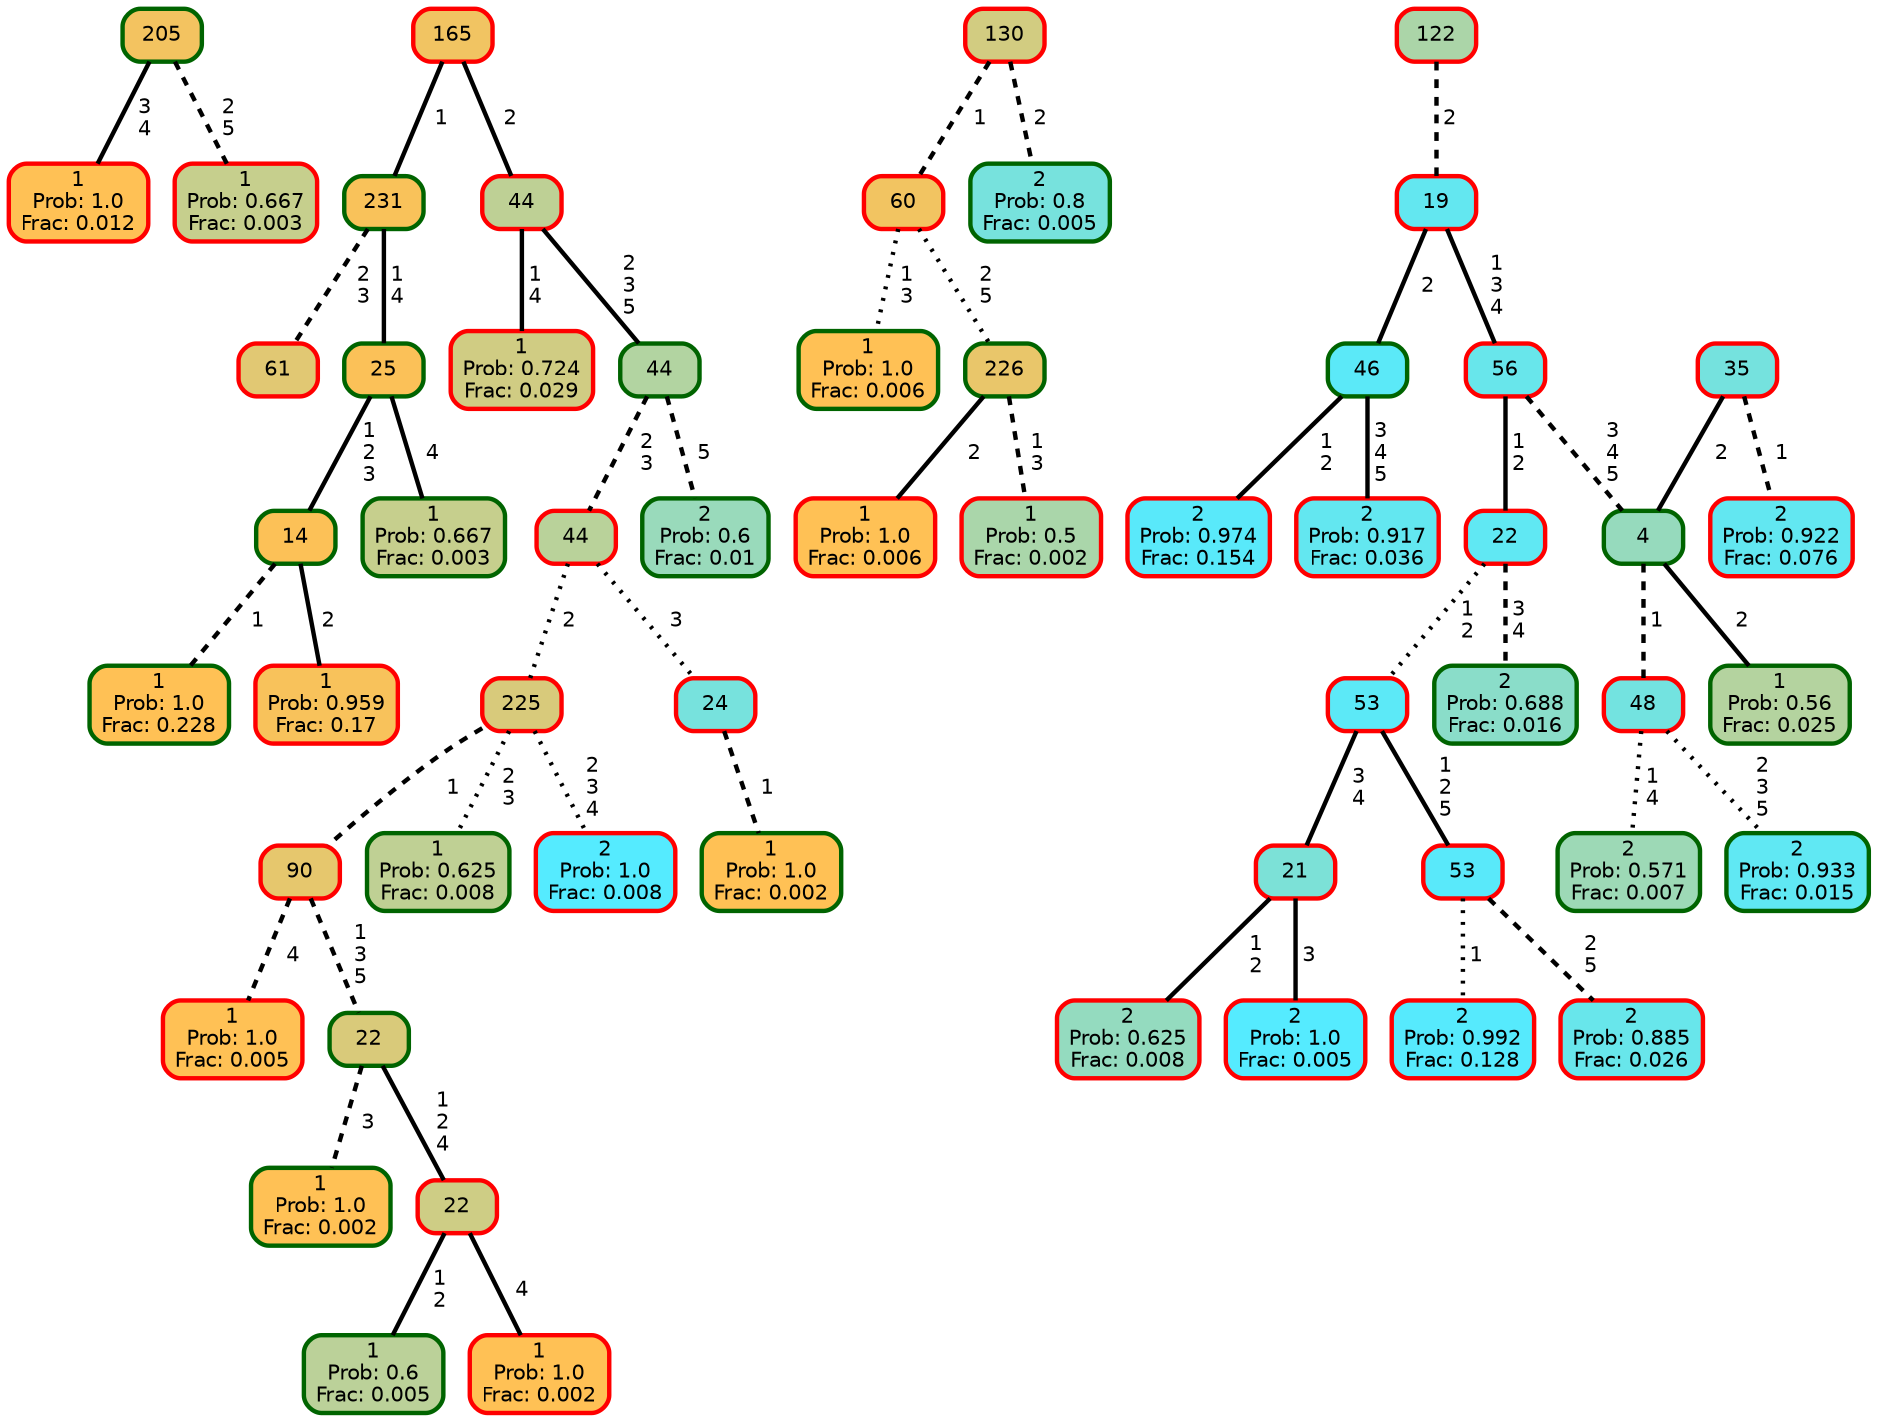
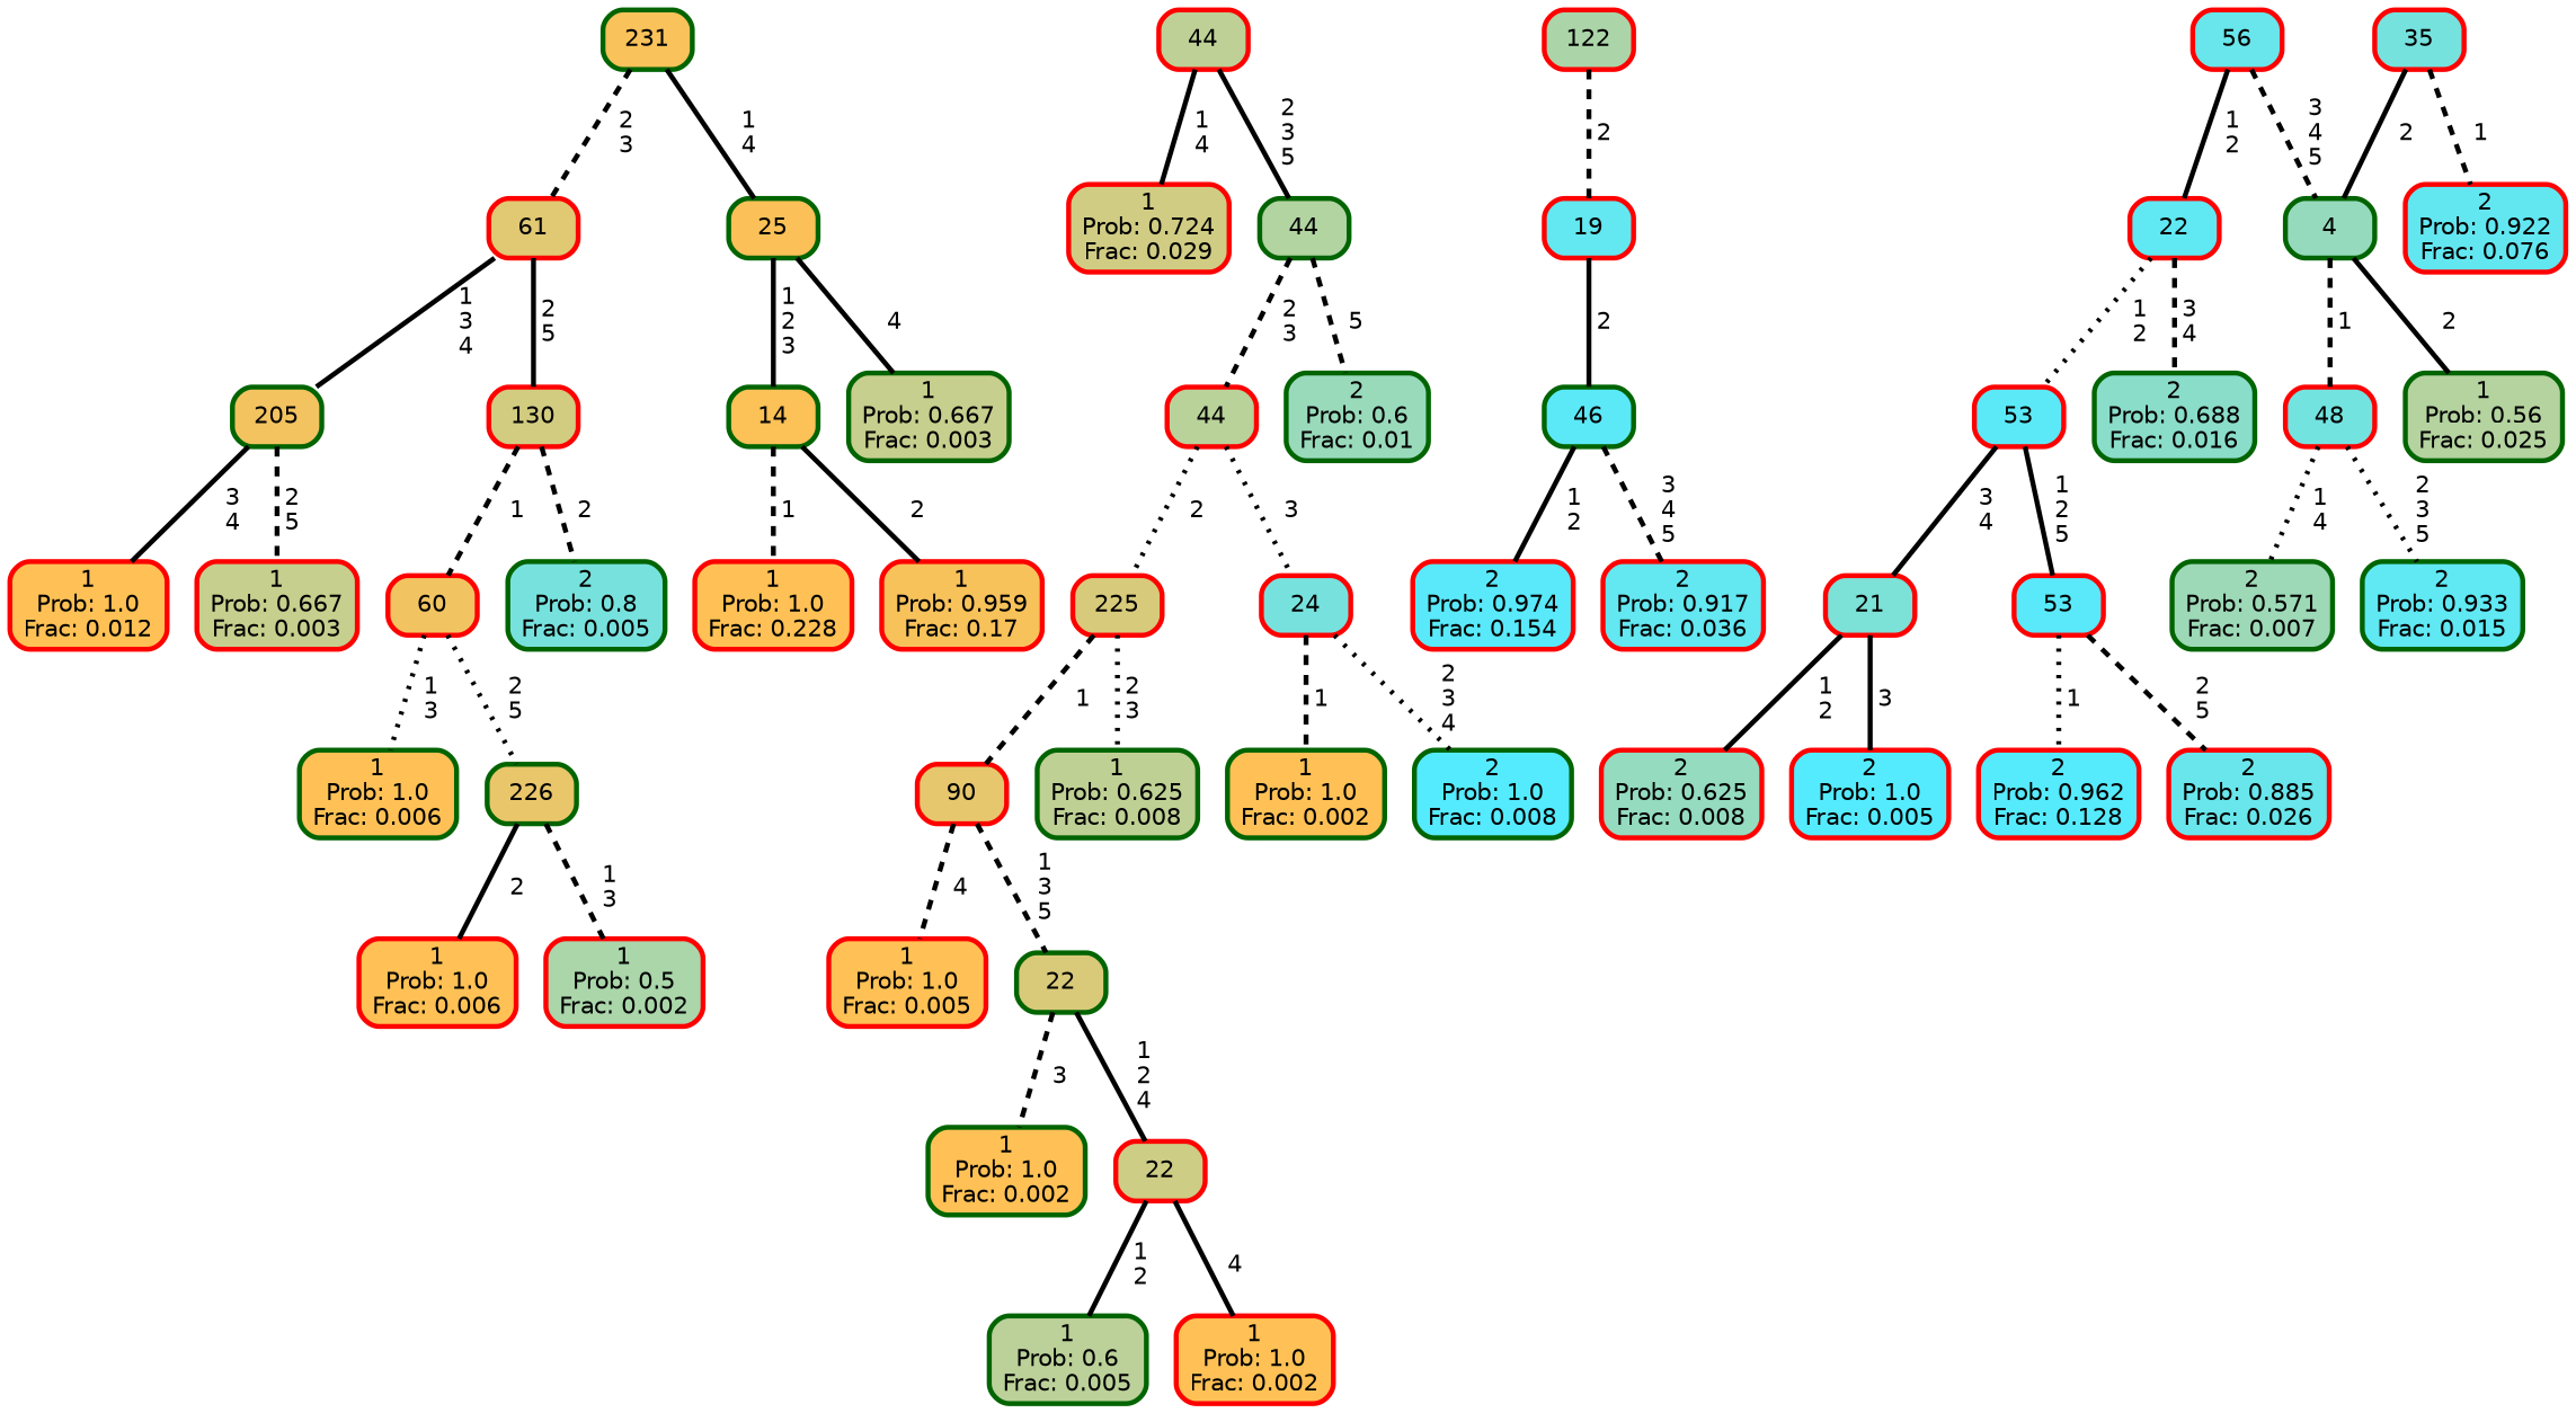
  graph {
    fontname="DejaVu Sans"
    ranksep="0 equally"
    splines=straight
    node [color=red fillcolor="#ffc155" fontcolor=black fontname="DejaVu Sans" penwidth=3 shape=box style="filled, rounded"]
    edge [color=black fontname="DejaVu Sans" penwidth=3 style=bold]
    n1 [label="1\nProb: 1.0\nFrac: 0.012"]
    n2 [color=darkgreen fillcolor="#f3c360" label=205]
    n3 [fillcolor="#c6cf8d" label="1\nProb: 0.667\nFrac: 0.003"]
    n4 [fillcolor="#e1c873" label=61]
    n5 [fillcolor="#d2cc81" label=130]
    n6 [fillcolor="#f2c461" label=60]
    n7 [color=darkgreen fillcolor="#77e2dd" label="2\nProb: 0.8\nFrac: 0.005"]
    n8 [color=darkgreen label="1\nProb: 1.0\nFrac: 0.006"]
    n9 [color=darkgreen fillcolor="#e9c66a" label=226]
    n10 [label="1\nProb: 1.0\nFrac: 0.006"]
    n11 [fillcolor="#aad6aa" label="1\nProb: 0.5\nFrac: 0.002"]
    n12 [color=darkgreen fillcolor="#f9c25a" label=231]
    n13 [color=darkgreen fillcolor="#fbc158" label=25]
    n14 [color=darkgreen fillcolor="#fcc157" label=14]
    n15 [color=darkgreen fillcolor="#c6cf8d" label="1\nProb: 0.667\nFrac: 0.003"]
-   n16 [color=darkgreen label="1\nProb: 1.0\nFrac: 0.228"]
+   n16 [label="1\nProb: 1.0\nFrac: 0.228"]
    n17 [fillcolor="#f8c25b" label="1\nProb: 0.959\nFrac: 0.17"]
-   n18 [fillcolor="#f1c462" label=165]
    n19 [fillcolor="#bed095" label=44]
    n20 [fillcolor="#d0cc83" label="1\nProb: 0.724\nFrac: 0.029"]
    n21 [color=darkgreen fillcolor="#b2d4a1" label=44]
    n22 [fillcolor="#b9d29a" label=44]
    n23 [color=darkgreen fillcolor="#99dabb" label="2\nProb: 0.6\nFrac: 0.01"]
    n24 [label="1\nProb: 1.0\nFrac: 0.005"]
    n25 [fillcolor="#e6c76d" label=90]
    n26 [color=darkgreen fillcolor="#d9ca7a" label=22]
    n27 [color=darkgreen label="1\nProb: 1.0\nFrac: 0.002"]
    n28 [fillcolor="#cecd85" label=22]
    n29 [color=darkgreen fillcolor="#bbd199" label="1\nProb: 0.6\nFrac: 0.005"]
    n30 [label="1\nProb: 1.0\nFrac: 0.002"]
    n31 [fillcolor="#d8ca7b" label=225]
    n32 [color=darkgreen fillcolor="#bfd094" label="1\nProb: 0.625\nFrac: 0.008"]
    n33 [fillcolor="#77e2dd" label=24]
    n34 [color=darkgreen label="1\nProb: 1.0\nFrac: 0.002"]
-   n35 [fillcolor="#55ebff" label="2\nProb: 1.0\nFrac: 0.008"]
+   n35 [color=darkgreen fillcolor="#55ebff" label="2\nProb: 1.0\nFrac: 0.008"]
    n36 [fillcolor="#abd5a8" label=122]
    n37 [fillcolor="#63e7f0" label=19]
    n38 [color=darkgreen fillcolor="#5be9f8" label=46]
    n39 [fillcolor="#68e6eb" label=56]
    n40 [fillcolor="#59e9fa" label="2\nProb: 0.974\nFrac: 0.154"]
    n41 [fillcolor="#63e7f0" label="2\nProb: 0.917\nFrac: 0.036"]
    n42 [fillcolor="#60e8f3" label=22]
    n43 [color=darkgreen fillcolor="#96dabd" label=4]
    n44 [fillcolor="#94dbbf" label="2\nProb: 0.625\nFrac: 0.008"]
    n45 [fillcolor="#7ce1d7" label=21]
    n46 [fillcolor="#55ebff" label="2\nProb: 1.0\nFrac: 0.005"]
    n47 [fillcolor="#5ce9f7" label=53]
    n48 [fillcolor="#59e9fa" label=53]
-   n49 [fillcolor="#56eafd" label="2\nProb: 0.992\nFrac: 0.128"]
+   n49 [fillcolor="#56eafd" label="2\nProb: 0.962\nFrac: 0.128"]
    n50 [fillcolor="#68e6eb" label="2\nProb: 0.885\nFrac: 0.026"]
    n51 [color=darkgreen fillcolor="#8addc9" label="2\nProb: 0.688\nFrac: 0.016"]
    n52 [fillcolor="#75e2de" label=35]
    n53 [fillcolor="#62e7f1" label="2\nProb: 0.922\nFrac: 0.076"]
    n54 [fillcolor="#73e3e0" label=48]
    n55 [color=darkgreen fillcolor="#b4d39f" label="1\nProb: 0.56\nFrac: 0.025"]
    n56 [color=darkgreen fillcolor="#9dd9b6" label="2\nProb: 0.571\nFrac: 0.007"]
    n57 [color=darkgreen fillcolor="#60e8f3" label="2\nProb: 0.933\nFrac: 0.015"]
    subgraph sub_1 {
      rank=same
    }
    n2 -- n1 [label=" 3\n 4"]
    n2 -- n3 [label=" 2\n 5" style=dashed]
+   n4 -- n2 [label=" 1\n 3\n 4"]
+   n4 -- n5 [label=" 2\n 5"]
    n5 -- n6 [label=" 1" style=dashed]
    n5 -- n7 [label=" 2" style=dashed]
    n6 -- n8 [label=" 1\n 3" style=dotted]
    n6 -- n9 [label=" 2\n 5" style=dotted]
    n9 -- n10 [label=" 2"]
    n9 -- n11 [label=" 1\n 3" style=dashed]
    n12 -- n4 [label=" 2\n 3" style=dashed]
    n12 -- n13 [label=" 1\n 4"]
    n13 -- n14 [label=" 1\n 2\n 3"]
    n13 -- n15 [label=" 4"]
    n14 -- n16 [label=" 1" style=dashed]
    n14 -- n17 [label=" 2"]
-   n18 -- n12 [label=" 1"]
-   n18 -- n19 [label=" 2"]
    n19 -- n20 [label=" 1\n 4"]
    n19 -- n21 [label=" 2\n 3\n 5"]
    n21 -- n22 [label=" 2\n 3" style=dashed]
    n21 -- n23 [label=" 5" style=dashed]
    n22 -- n31 [label=" 2" style=dotted]
    n22 -- n33 [label=" 3" style=dotted]
    n25 -- n24 [label=" 4" style=dashed]
    n25 -- n26 [label=" 1\n 3\n 5" style=dashed]
    n26 -- n27 [label=" 3" style=dashed]
    n26 -- n28 [label=" 1\n 2\n 4"]
    n28 -- n29 [label=" 1\n 2"]
    n28 -- n30 [label=" 4"]
    n31 -- n25 [label=" 1" style=dashed]
    n31 -- n32 [label=" 2\n 3" style=dotted]
    n33 -- n34 [label=" 1" style=dashed]
-   n31 -- n35 [label=" 2\n 3\n 4" style=dotted]
+   n33 -- n35 [label=" 2\n 3\n 4" style=dotted]
    n36 -- n37 [label=" 2" style=dashed]
    n37 -- n38 [label=" 2"]
-   n37 -- n39 [label=" 1\n 3\n 4"]
    n38 -- n40 [label=" 1\n 2"]
-   n38 -- n41 [label=" 3\n 4\n 5"]
+   n38 -- n41 [label=" 3\n 4\n 5" style=dashed]
    n39 -- n42 [label=" 1\n 2"]
    n39 -- n43 [label=" 3\n 4\n 5" style=dashed]
    n42 -- n47 [label=" 1\n 2" style=dotted]
    n42 -- n51 [label=" 3\n 4" style=dashed]
    n43 -- n54 [label=" 1" style=dashed]
    n43 -- n55 [label=" 2"]
    n45 -- n44 [label=" 1\n 2"]
    n45 -- n46 [label=" 3"]
    n47 -- n45 [label=" 3\n 4"]
    n47 -- n48 [label=" 1\n 2\n 5"]
    n48 -- n49 [label=" 1" style=dotted]
    n48 -- n50 [label=" 2\n 5" style=dashed]
    n52 -- n43 [label=" 2"]
    n52 -- n53 [label=" 1" style=dashed]
    n54 -- n56 [label=" 1\n 4" style=dotted]
    n54 -- n57 [label=" 2\n 3\n 5" style=dotted]
  }
